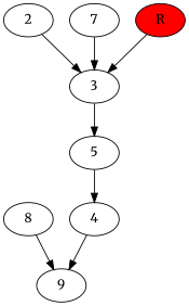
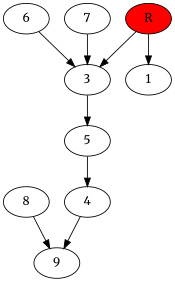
  digraph {
    fontname=Merriweather
    node [fontname=Merriweather]
    edge [fontname=Merriweather]
    5
    4
-   6 [label=2]
+   6
    3
    7
    9
    8
    R [fillcolor="#ff0000" style=filled]
+   1
    5 -> 4
    4 -> 9
    6 -> 3
    3 -> 5
    7 -> 3
    8 -> 9
    R -> 3
+   R -> 1
  }
